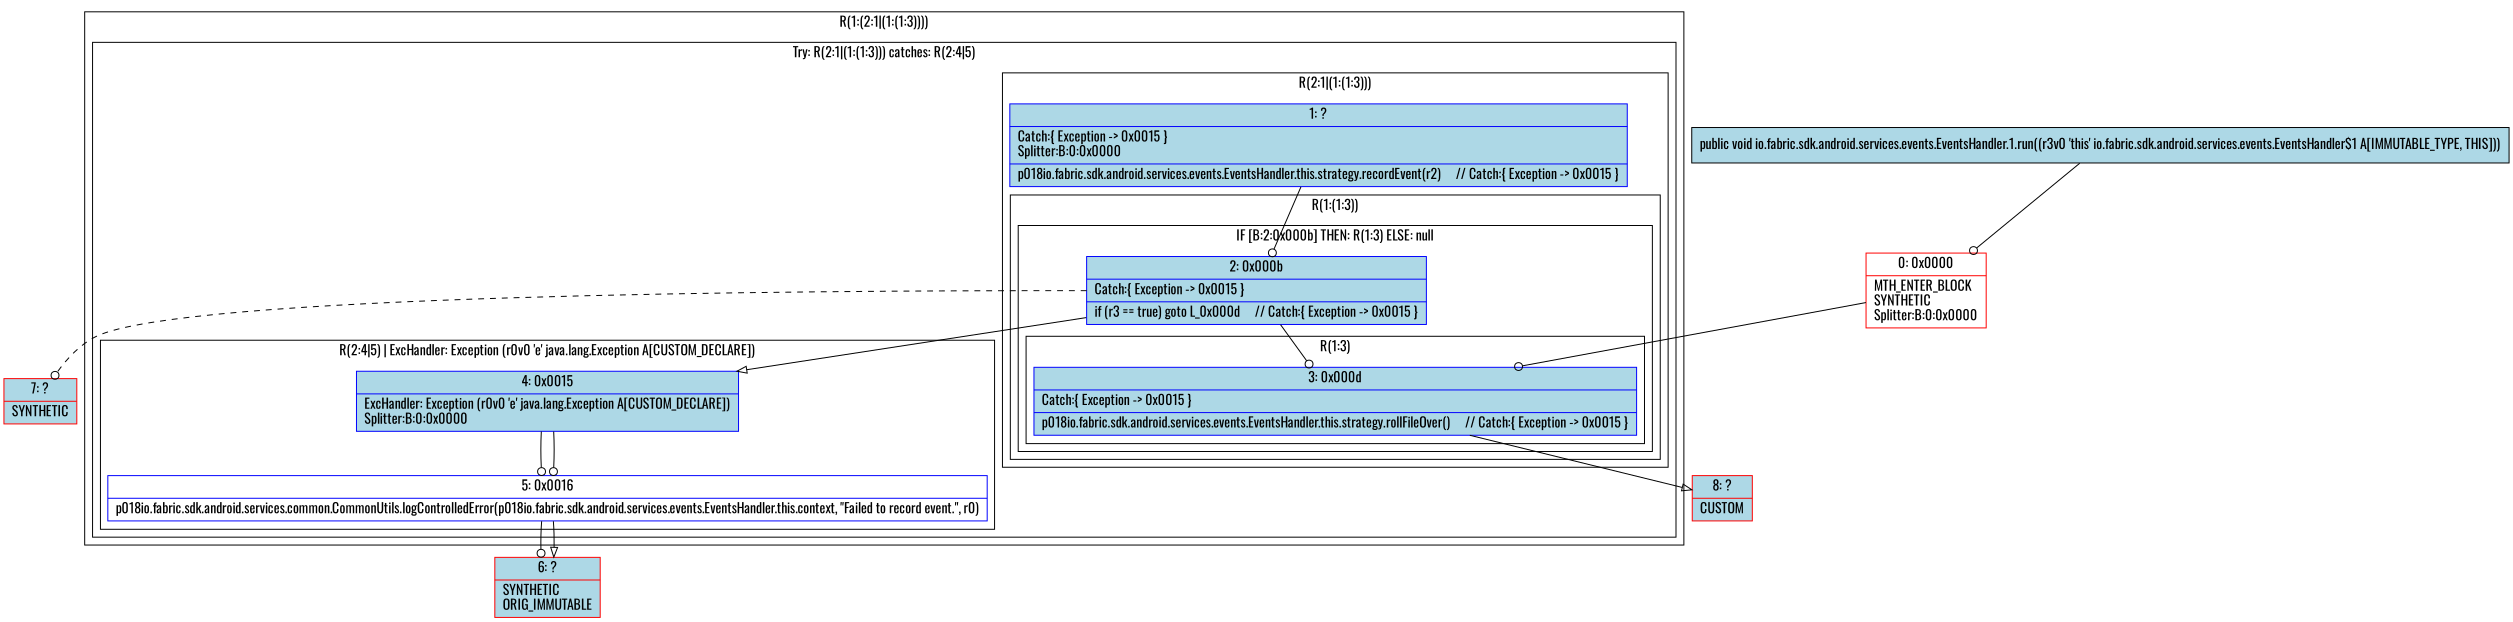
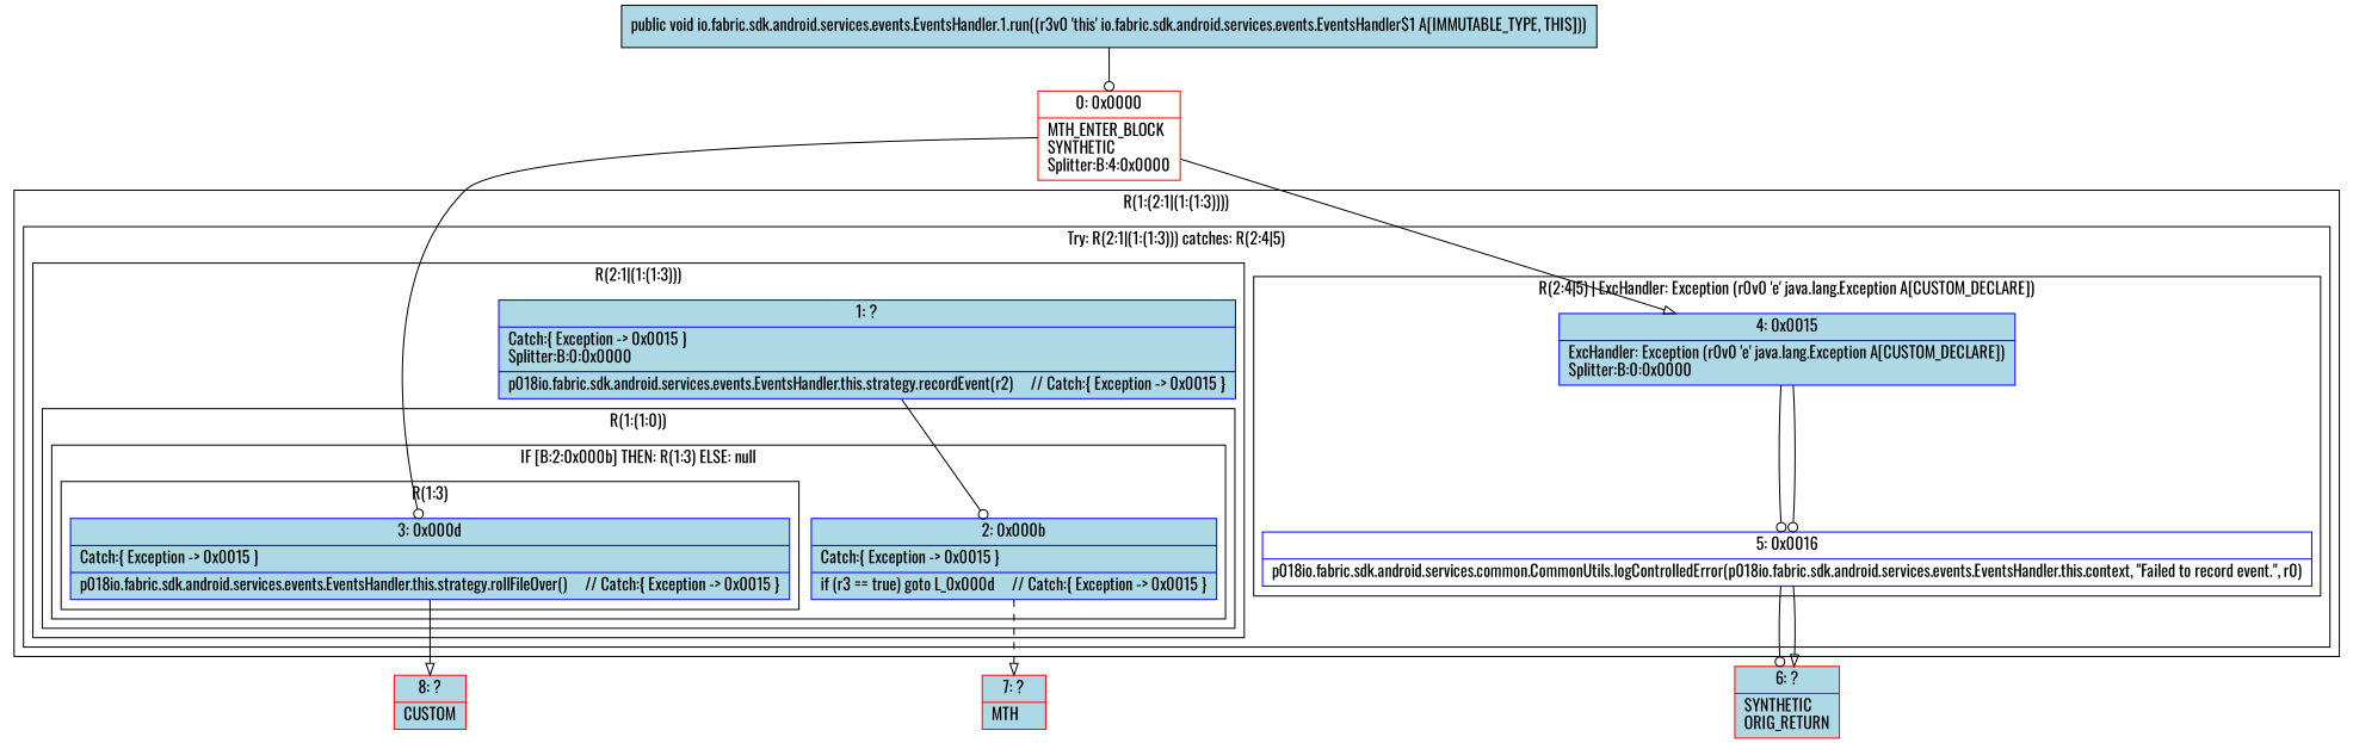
  digraph {
    fontname=Oswald
    node [color=blue fillcolor=lightblue fontname=Oswald shape=record style=filled]
    edge [arrowhead=odot fontname=Oswald]
    n1 [label="{3\:\ 0x000d|Catch:\{ Exception \-\> 0x0015 \}\l|p018io.fabric.sdk.android.services.events.EventsHandler.this.strategy.rollFileOver()     \/\/ Catch:\{ Exception \-\> 0x0015 \}\l}"]
    n2 [label="{2\:\ 0x000b|Catch:\{ Exception \-\> 0x0015 \}\l|if (r3 == true) goto L_0x000d     \/\/ Catch:\{ Exception \-\> 0x0015 \}\l}"]
    n3 [label="{1\:\ ?|Catch:\{ Exception \-\> 0x0015 \}\lSplitter:B:0:0x0000\l|p018io.fabric.sdk.android.services.events.EventsHandler.this.strategy.recordEvent(r2)     \/\/ Catch:\{ Exception \-\> 0x0015 \}\l}"]
    n4 [label="{4\:\ 0x0015|ExcHandler: Exception (r0v0 'e' java.lang.Exception A[CUSTOM_DECLARE])\lSplitter:B:0:0x0000\l}"]
    n5 [fillcolor=white label="{5\:\ 0x0016|p018io.fabric.sdk.android.services.common.CommonUtils.logControlledError(p018io.fabric.sdk.android.services.events.EventsHandler.this.context, \"Failed to record event.\", r0)\l}"]
    n6 [color=red label="{8\:\ ?|CUSTOM\l}"]
-   n7 [color=red label="{7\:\ ?|SYNTHETIC\l}"]
-   n8 [color=red label="{6\:\ ?|SYNTHETIC\lORIG_IMMUTABLE\l}"]
-   n9 [color=red fillcolor=white label="{0\:\ 0x0000|MTH_ENTER_BLOCK\lSYNTHETIC\lSplitter:B:0:0x0000\l}"]
+   n7 [color=red label="{7\:\ ?|MTH\l}"]
+   n8 [color=red label="{6\:\ ?|SYNTHETIC\lORIG_RETURN\l}"]
+   n9 [color=red fillcolor=white label="{0\:\ 0x0000|MTH_ENTER_BLOCK\lSYNTHETIC\lSplitter:B:4:0x0000\l}"]
    n10 [label="{public void io.fabric.sdk.android.services.events.EventsHandler.1.run((r3v0 'this' io.fabric.sdk.android.services.events.EventsHandler$1 A[IMMUTABLE_TYPE, THIS])) }" color=""]
    subgraph cluster_1 {
      label="R(1:(2:1|(1:(1:3))))"
      subgraph cluster_2 {
        label="Try: R(2:1|(1:(1:3))) catches: R(2:4|5)"
        subgraph cluster_3 {
          label="R(2:1|(1:(1:3)))"
          n3
          subgraph cluster_4 {
-           label="R(1:(1:3))"
+           label="R(1:(1:0))"
            subgraph cluster_5 {
              label="IF [B:2:0x000b] THEN: R(1:3) ELSE: null"
              n2
              subgraph cluster_6 {
                label="R(1:3)"
                n1
              }
            }
          }
        }
        subgraph cluster_7 {
          label="R(2:4|5) | ExcHandler: Exception (r0v0 'e' java.lang.Exception A[CUSTOM_DECLARE])\l"
          n4
          n5
        }
      }
    }
    subgraph cluster_8 {
      label="R(2:4|5) | ExcHandler: Exception (r0v0 'e' java.lang.Exception A[CUSTOM_DECLARE])\l"
    }
    n1 -> n6 [arrowhead=onormal]
-   n2 -> n1
-   n2 -> n7 [style=dashed]
+   n2 -> n7 [arrowhead=onormal style=dashed]
    n3 -> n2
    n4 -> n5
    n4 -> n5
    n5 -> n8
    n5 -> n8 [arrowhead=onormal]
    n9 -> n1
-   n2 -> n4 [arrowhead=onormal]
+   n9 -> n4 [arrowhead=onormal]
    n10 -> n9
  }
